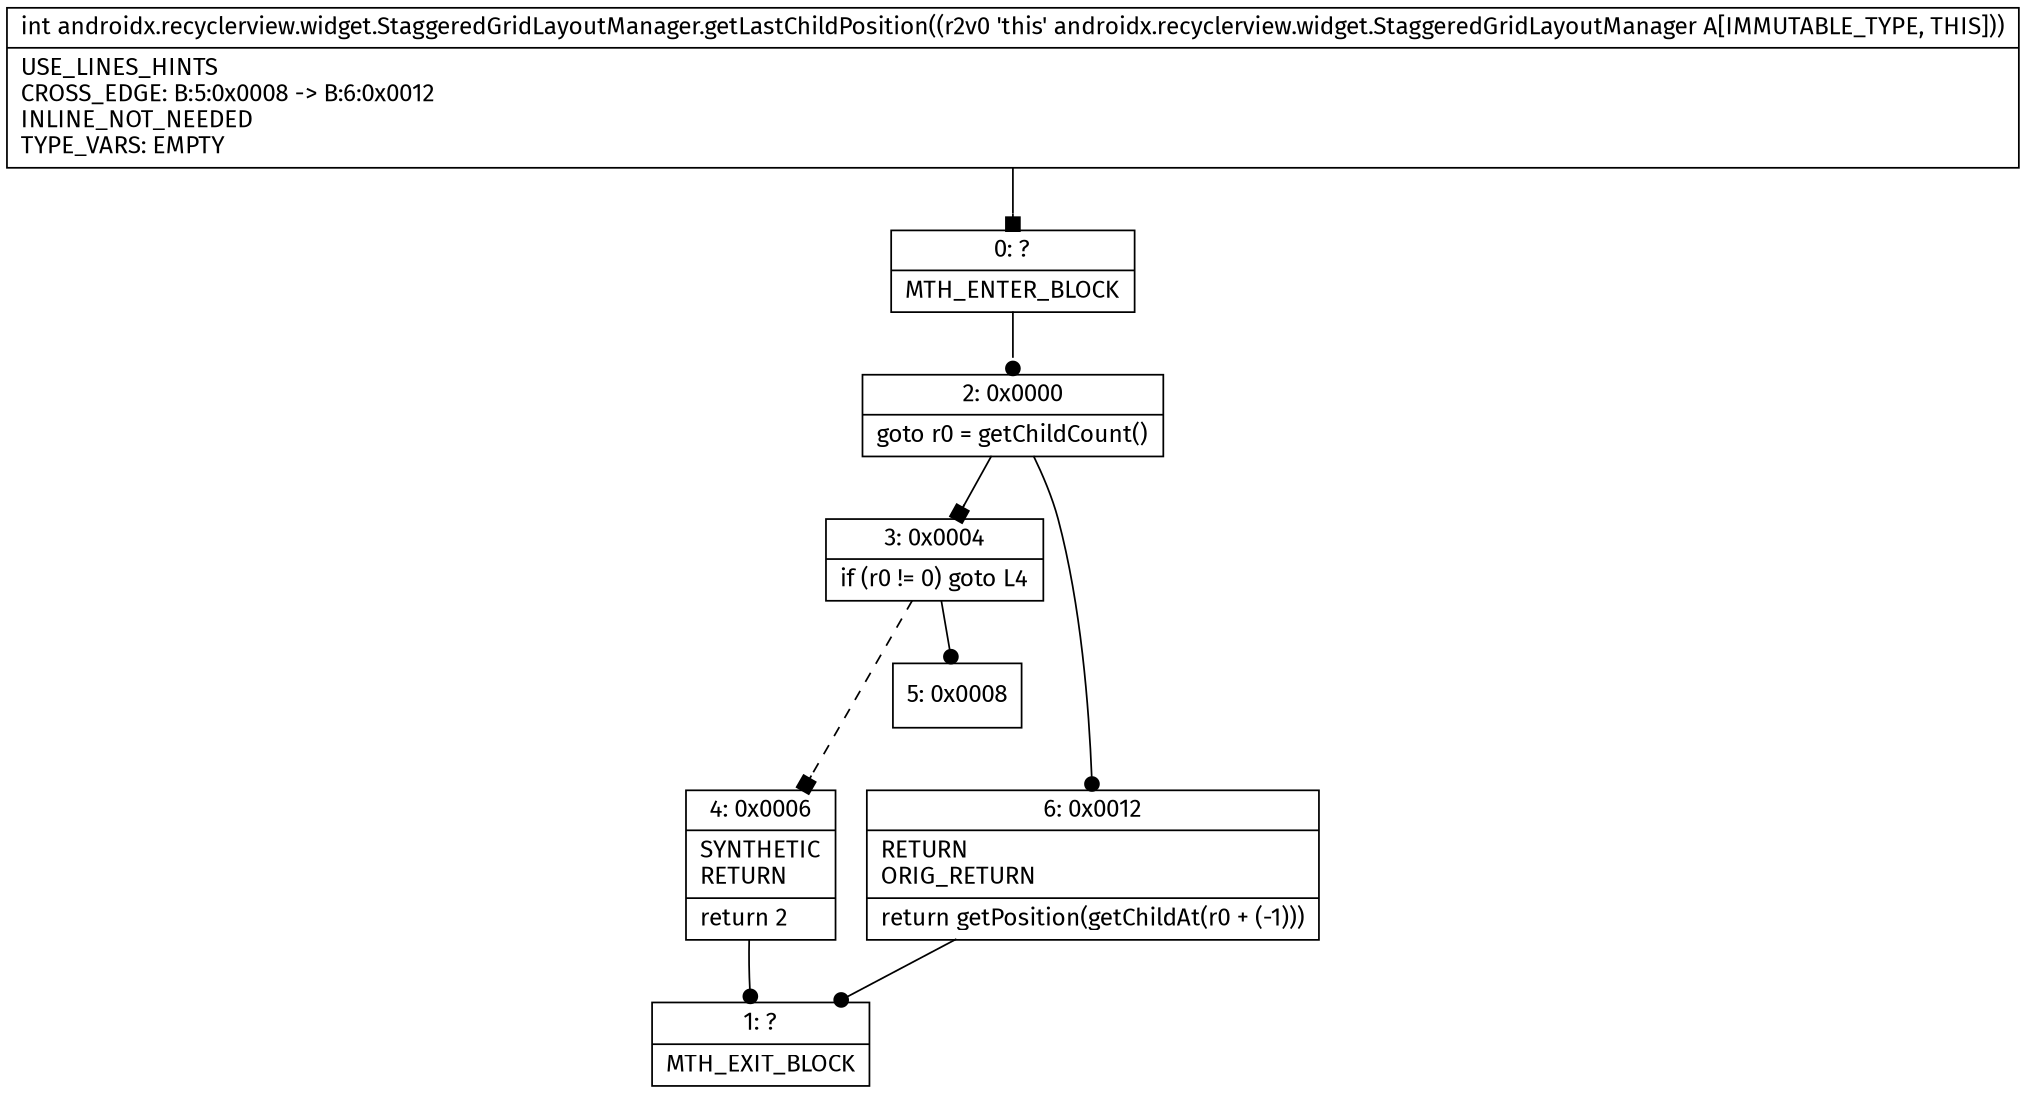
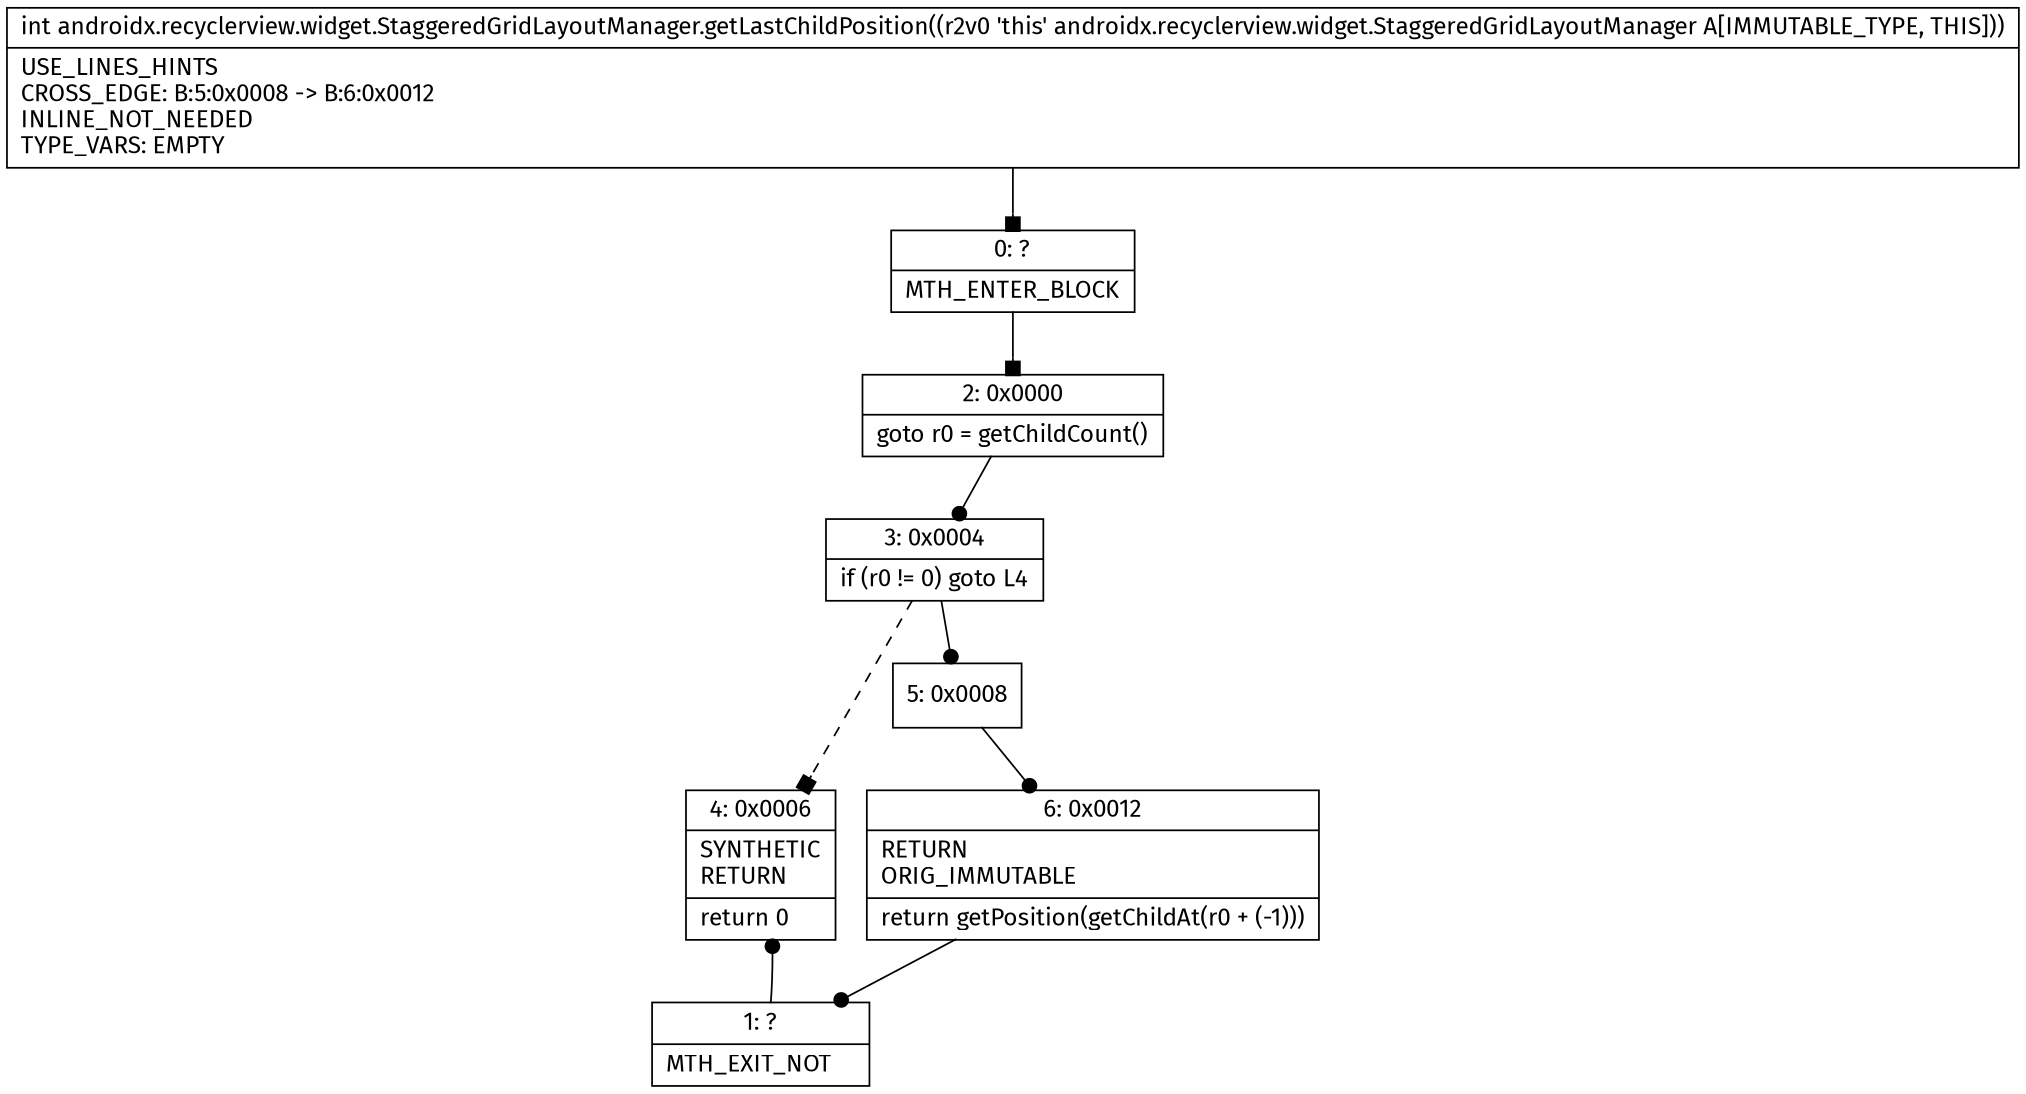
  digraph {
    fontname="Fira Sans"
    node [fontname="Fira Sans" shape=record]
    edge [arrowhead=dot fontname="Fira Sans"]
    n1 [label="{0\:\ ?|MTH_ENTER_BLOCK\l}"]
    n2 [label="{2\:\ 0x0000|goto r0 = getChildCount()\l}"]
    n3 [label="{3\:\ 0x0004|if (r0 != 0) goto L4\l}"]
-   n4 [label="{4\:\ 0x0006|SYNTHETIC\lRETURN\l|return 2\l}"]
+   n4 [label="{4\:\ 0x0006|SYNTHETIC\lRETURN\l|return 0\l}"]
    n5 [label="{5\:\ 0x0008}"]
-   n6 [label="{1\:\ ?|MTH_EXIT_BLOCK\l}"]
-   n7 [label="{6\:\ 0x0012|RETURN\lORIG_RETURN\l|return getPosition(getChildAt(r0 + (\-1)))\l}"]
+   n6 [label="{1\:\ ?|MTH_EXIT_NOT\l}"]
+   n7 [label="{6\:\ 0x0012|RETURN\lORIG_IMMUTABLE\l|return getPosition(getChildAt(r0 + (\-1)))\l}"]
    n8 [label="{int androidx.recyclerview.widget.StaggeredGridLayoutManager.getLastChildPosition((r2v0 'this' androidx.recyclerview.widget.StaggeredGridLayoutManager A[IMMUTABLE_TYPE, THIS]))  | USE_LINES_HINTS\lCROSS_EDGE: B:5:0x0008 \-\> B:6:0x0012\lINLINE_NOT_NEEDED\lTYPE_VARS: EMPTY\l}"]
-   n1 -> n2
-   n2 -> n3 [arrowhead=box]
+   n1 -> n2 [arrowhead=box]
+   n2 -> n3
    n3 -> n4 [arrowhead=box style=dashed]
    n3 -> n5
-   n4 -> n6
-   n2 -> n7
+   n6 -> n4
+   n5 -> n7
    n7 -> n6
    n8 -> n1 [arrowhead=box]
  }
